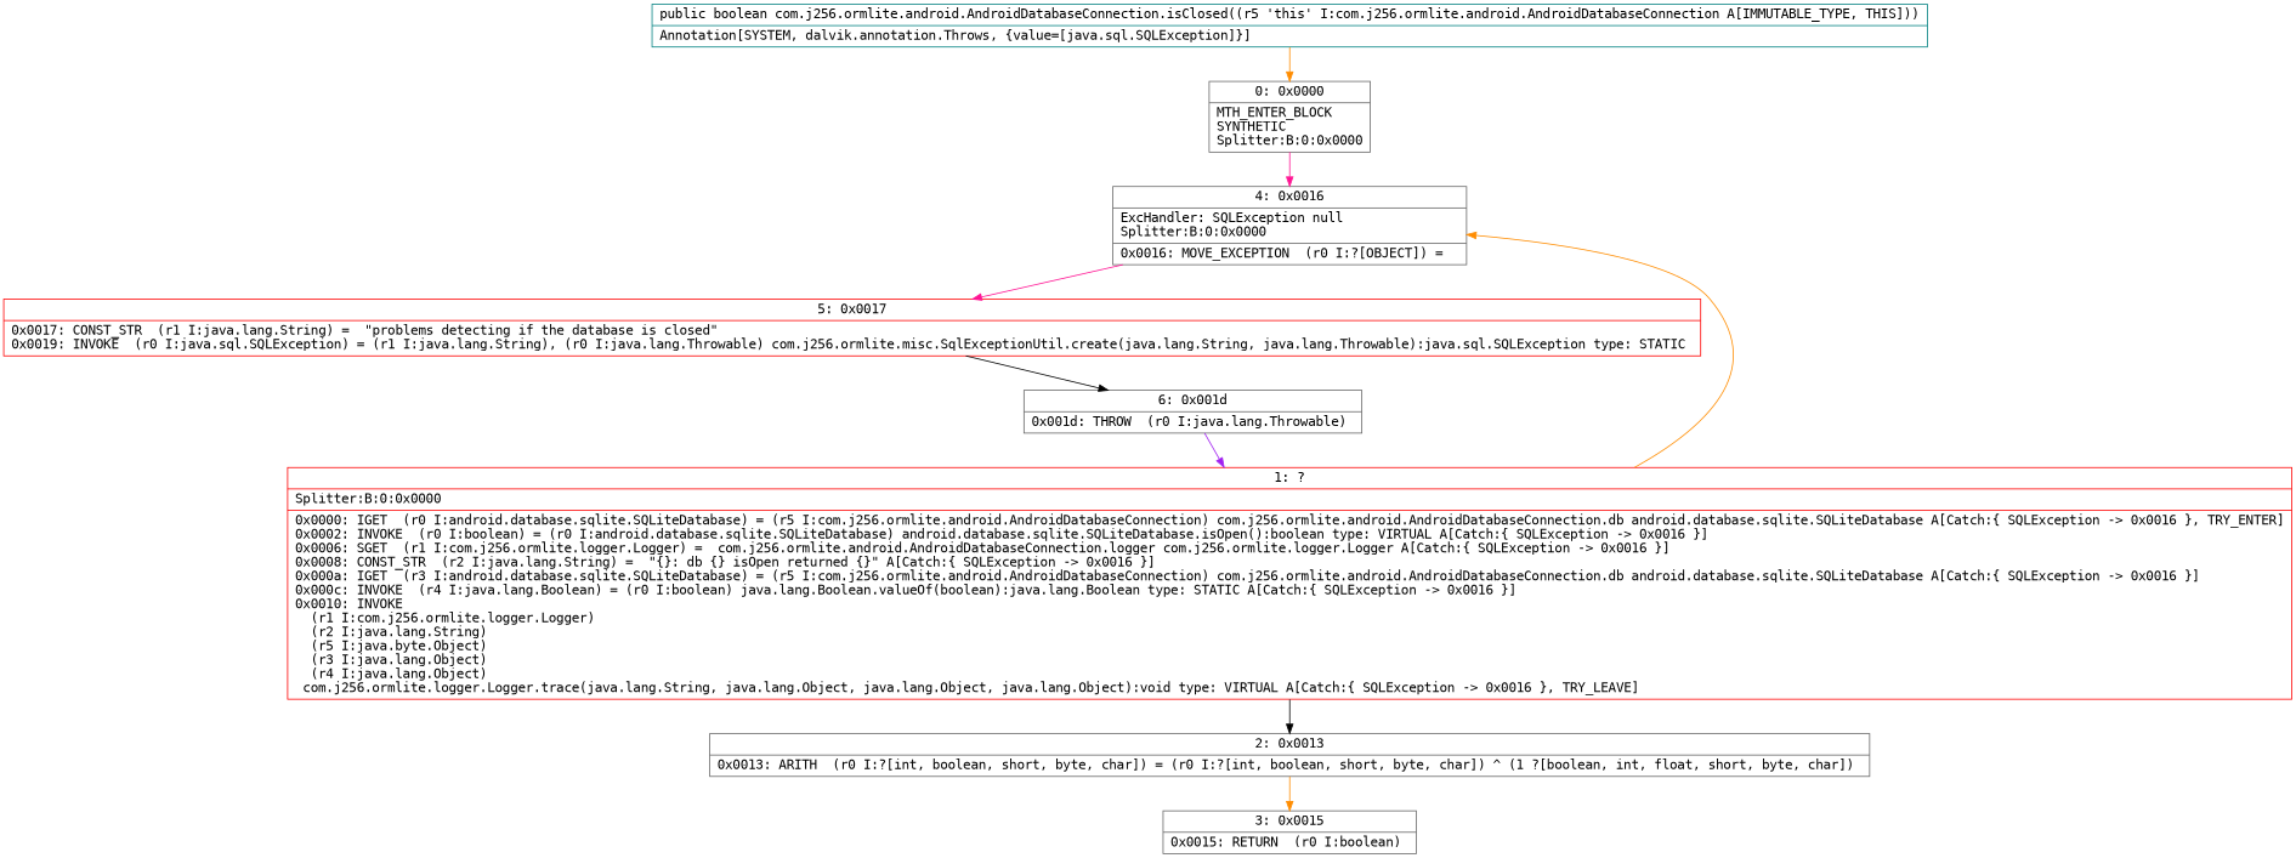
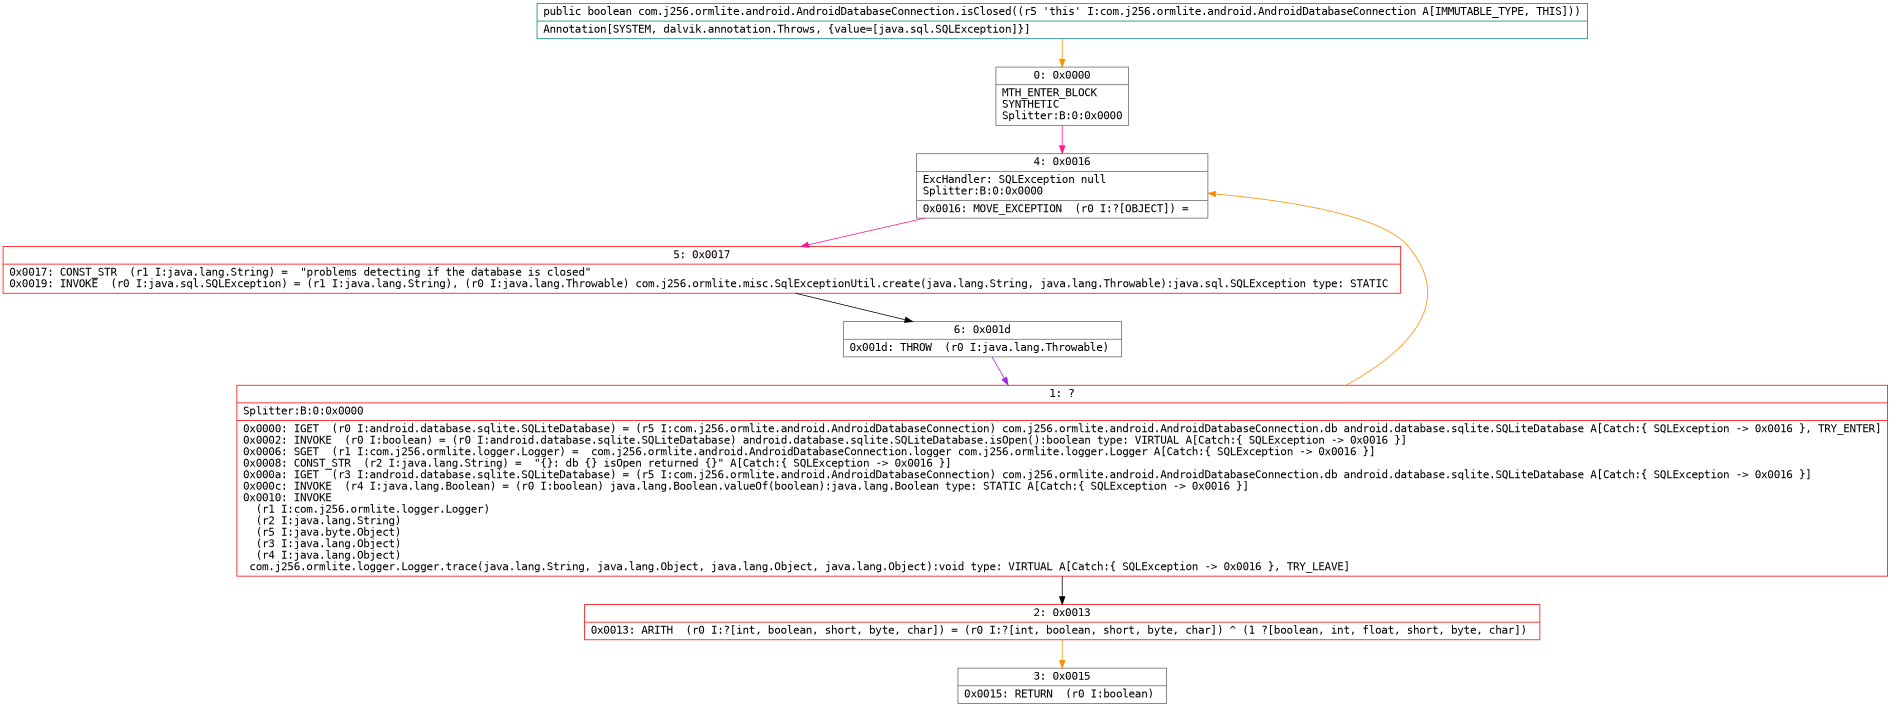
  digraph {
    fontname="DejaVu Sans Mono"
    node [color=gray40 fontname="DejaVu Sans Mono" shape=record]
    edge [color=darkorange fontname="DejaVu Sans Mono"]
    n1 [label="{0\:\ 0x0000|MTH_ENTER_BLOCK\lSYNTHETIC\lSplitter:B:0:0x0000\l}"]
    n2 [label="{4\:\ 0x0016|ExcHandler: SQLException null\lSplitter:B:0:0x0000\l|0x0016: MOVE_EXCEPTION  (r0 I:?[OBJECT]) =  \l}"]
    n3 [color=red label="{1\:\ ?|Splitter:B:0:0x0000\l|0x0000: IGET  (r0 I:android.database.sqlite.SQLiteDatabase) = (r5 I:com.j256.ormlite.android.AndroidDatabaseConnection) com.j256.ormlite.android.AndroidDatabaseConnection.db android.database.sqlite.SQLiteDatabase A[Catch:\{ SQLException \-\> 0x0016 \}, TRY_ENTER]\l0x0002: INVOKE  (r0 I:boolean) = (r0 I:android.database.sqlite.SQLiteDatabase) android.database.sqlite.SQLiteDatabase.isOpen():boolean type: VIRTUAL A[Catch:\{ SQLException \-\> 0x0016 \}]\l0x0006: SGET  (r1 I:com.j256.ormlite.logger.Logger) =  com.j256.ormlite.android.AndroidDatabaseConnection.logger com.j256.ormlite.logger.Logger A[Catch:\{ SQLException \-\> 0x0016 \}]\l0x0008: CONST_STR  (r2 I:java.lang.String) =  \"\{\}: db \{\} isOpen returned \{\}\" A[Catch:\{ SQLException \-\> 0x0016 \}]\l0x000a: IGET  (r3 I:android.database.sqlite.SQLiteDatabase) = (r5 I:com.j256.ormlite.android.AndroidDatabaseConnection) com.j256.ormlite.android.AndroidDatabaseConnection.db android.database.sqlite.SQLiteDatabase A[Catch:\{ SQLException \-\> 0x0016 \}]\l0x000c: INVOKE  (r4 I:java.lang.Boolean) = (r0 I:boolean) java.lang.Boolean.valueOf(boolean):java.lang.Boolean type: STATIC A[Catch:\{ SQLException \-\> 0x0016 \}]\l0x0010: INVOKE  \l  (r1 I:com.j256.ormlite.logger.Logger)\l  (r2 I:java.lang.String)\l  (r5 I:java.byte.Object)\l  (r3 I:java.lang.Object)\l  (r4 I:java.lang.Object)\l com.j256.ormlite.logger.Logger.trace(java.lang.String, java.lang.Object, java.lang.Object, java.lang.Object):void type: VIRTUAL A[Catch:\{ SQLException \-\> 0x0016 \}, TRY_LEAVE]\l}"]
-   n4 [label="{2\:\ 0x0013|0x0013: ARITH  (r0 I:?[int, boolean, short, byte, char]) = (r0 I:?[int, boolean, short, byte, char]) ^ (1 ?[boolean, int, float, short, byte, char]) \l}"]
+   n4 [color=red label="{2\:\ 0x0013|0x0013: ARITH  (r0 I:?[int, boolean, short, byte, char]) = (r0 I:?[int, boolean, short, byte, char]) ^ (1 ?[boolean, int, float, short, byte, char]) \l}"]
    n5 [color=red label="{5\:\ 0x0017|0x0017: CONST_STR  (r1 I:java.lang.String) =  \"problems detecting if the database is closed\" \l0x0019: INVOKE  (r0 I:java.sql.SQLException) = (r1 I:java.lang.String), (r0 I:java.lang.Throwable) com.j256.ormlite.misc.SqlExceptionUtil.create(java.lang.String, java.lang.Throwable):java.sql.SQLException type: STATIC \l}"]
    n6 [label="{3\:\ 0x0015|0x0015: RETURN  (r0 I:boolean) \l}"]
    n7 [label="{6\:\ 0x001d|0x001d: THROW  (r0 I:java.lang.Throwable) \l}"]
    n8 [color=teal label="{public boolean com.j256.ormlite.android.AndroidDatabaseConnection.isClosed((r5 'this' I:com.j256.ormlite.android.AndroidDatabaseConnection A[IMMUTABLE_TYPE, THIS]))  | Annotation[SYSTEM, dalvik.annotation.Throws, \{value=[java.sql.SQLException]\}]\l}"]
    n1 -> n2 [color=deeppink]
    n2 -> n5 [color=deeppink]
    n3 -> n2
    n3 -> n4 [color=black]
    n4 -> n6
    n5 -> n7 [color=black]
    n7 -> n3 [color=purple]
    n8 -> n1
  }
